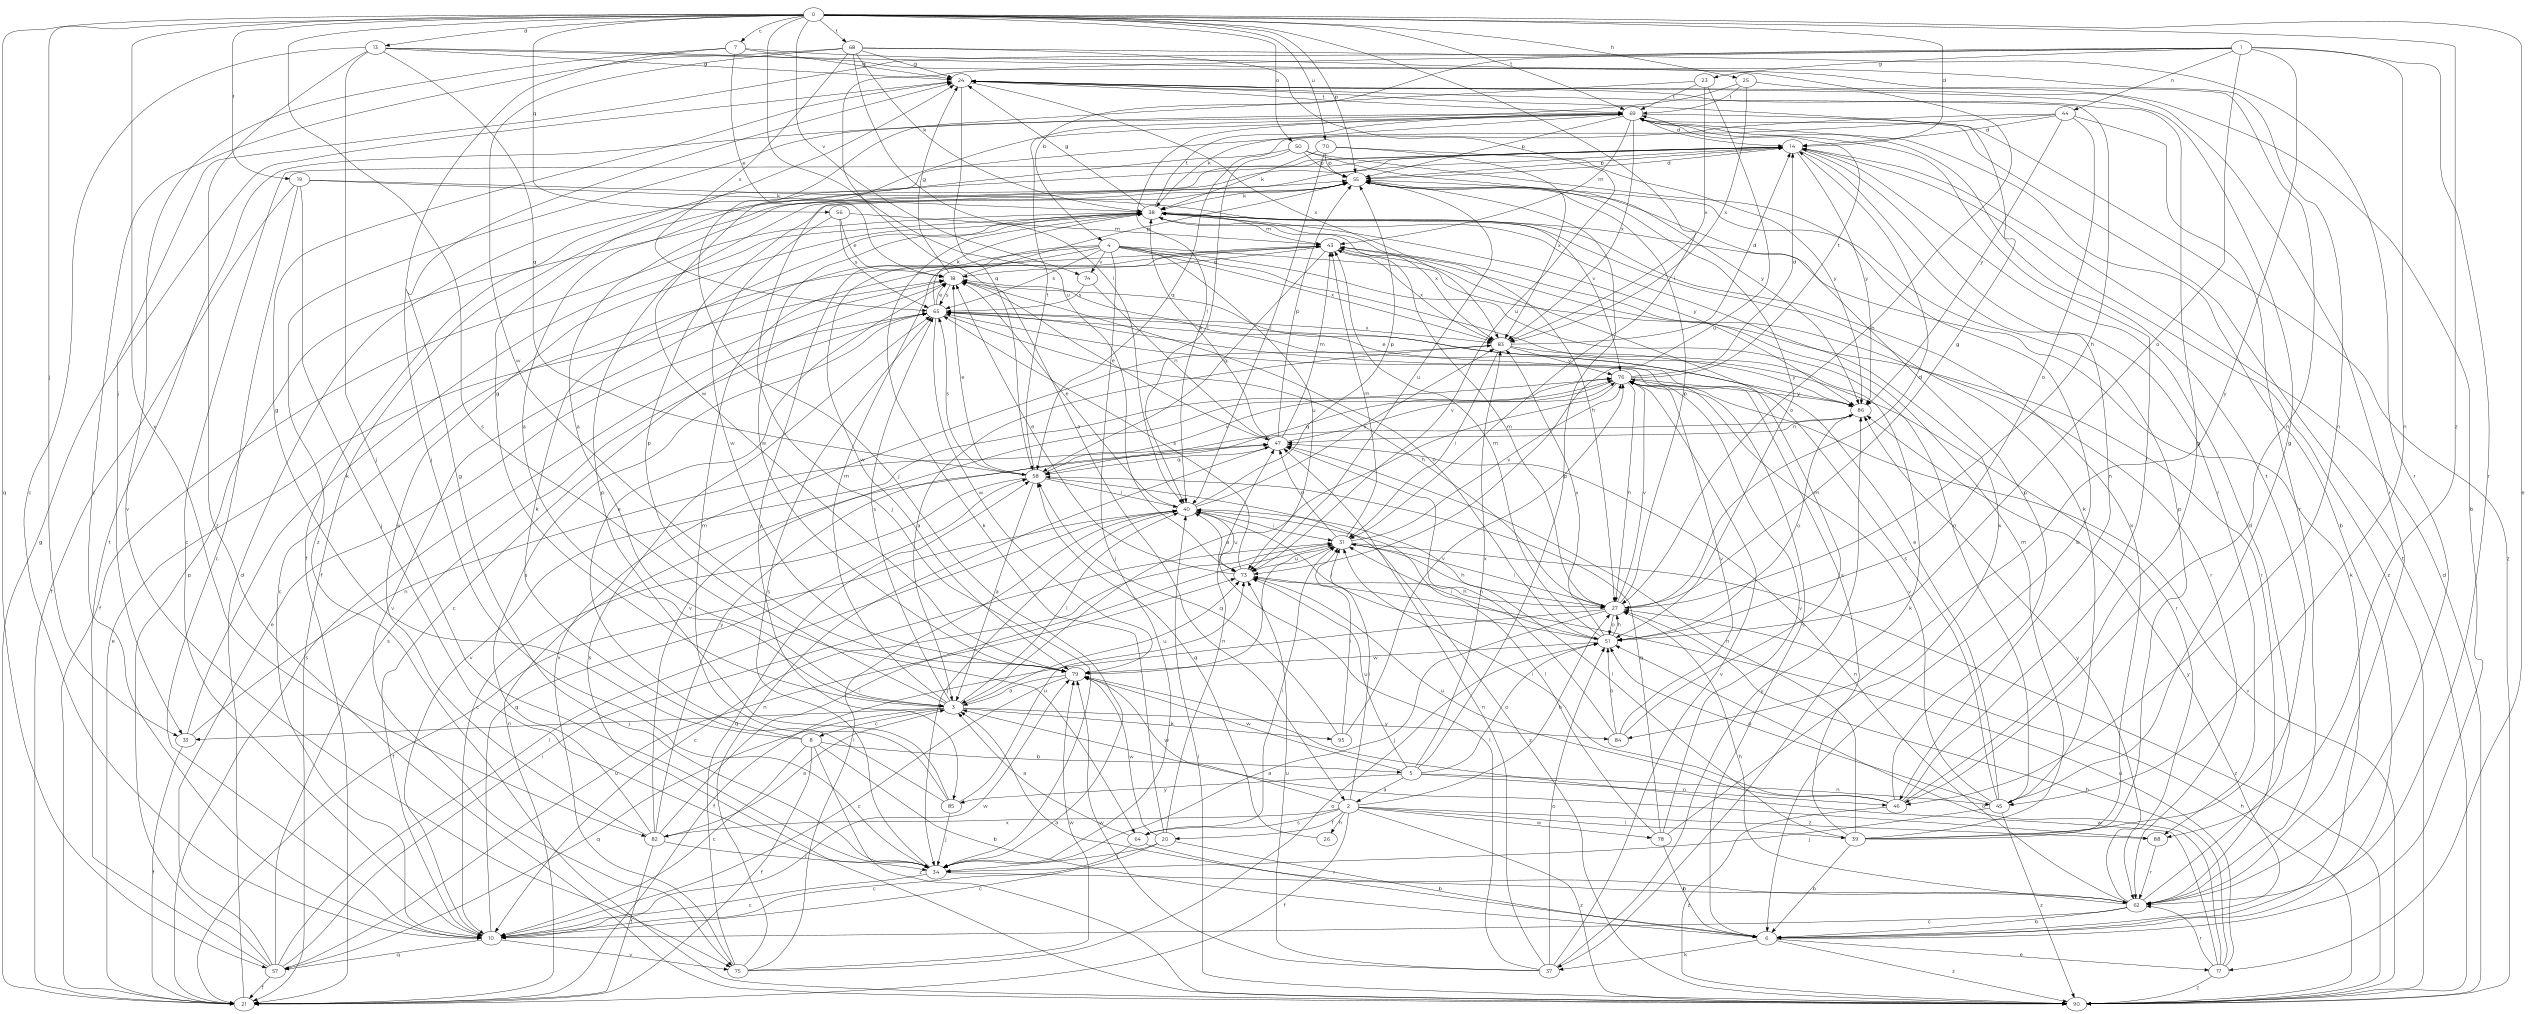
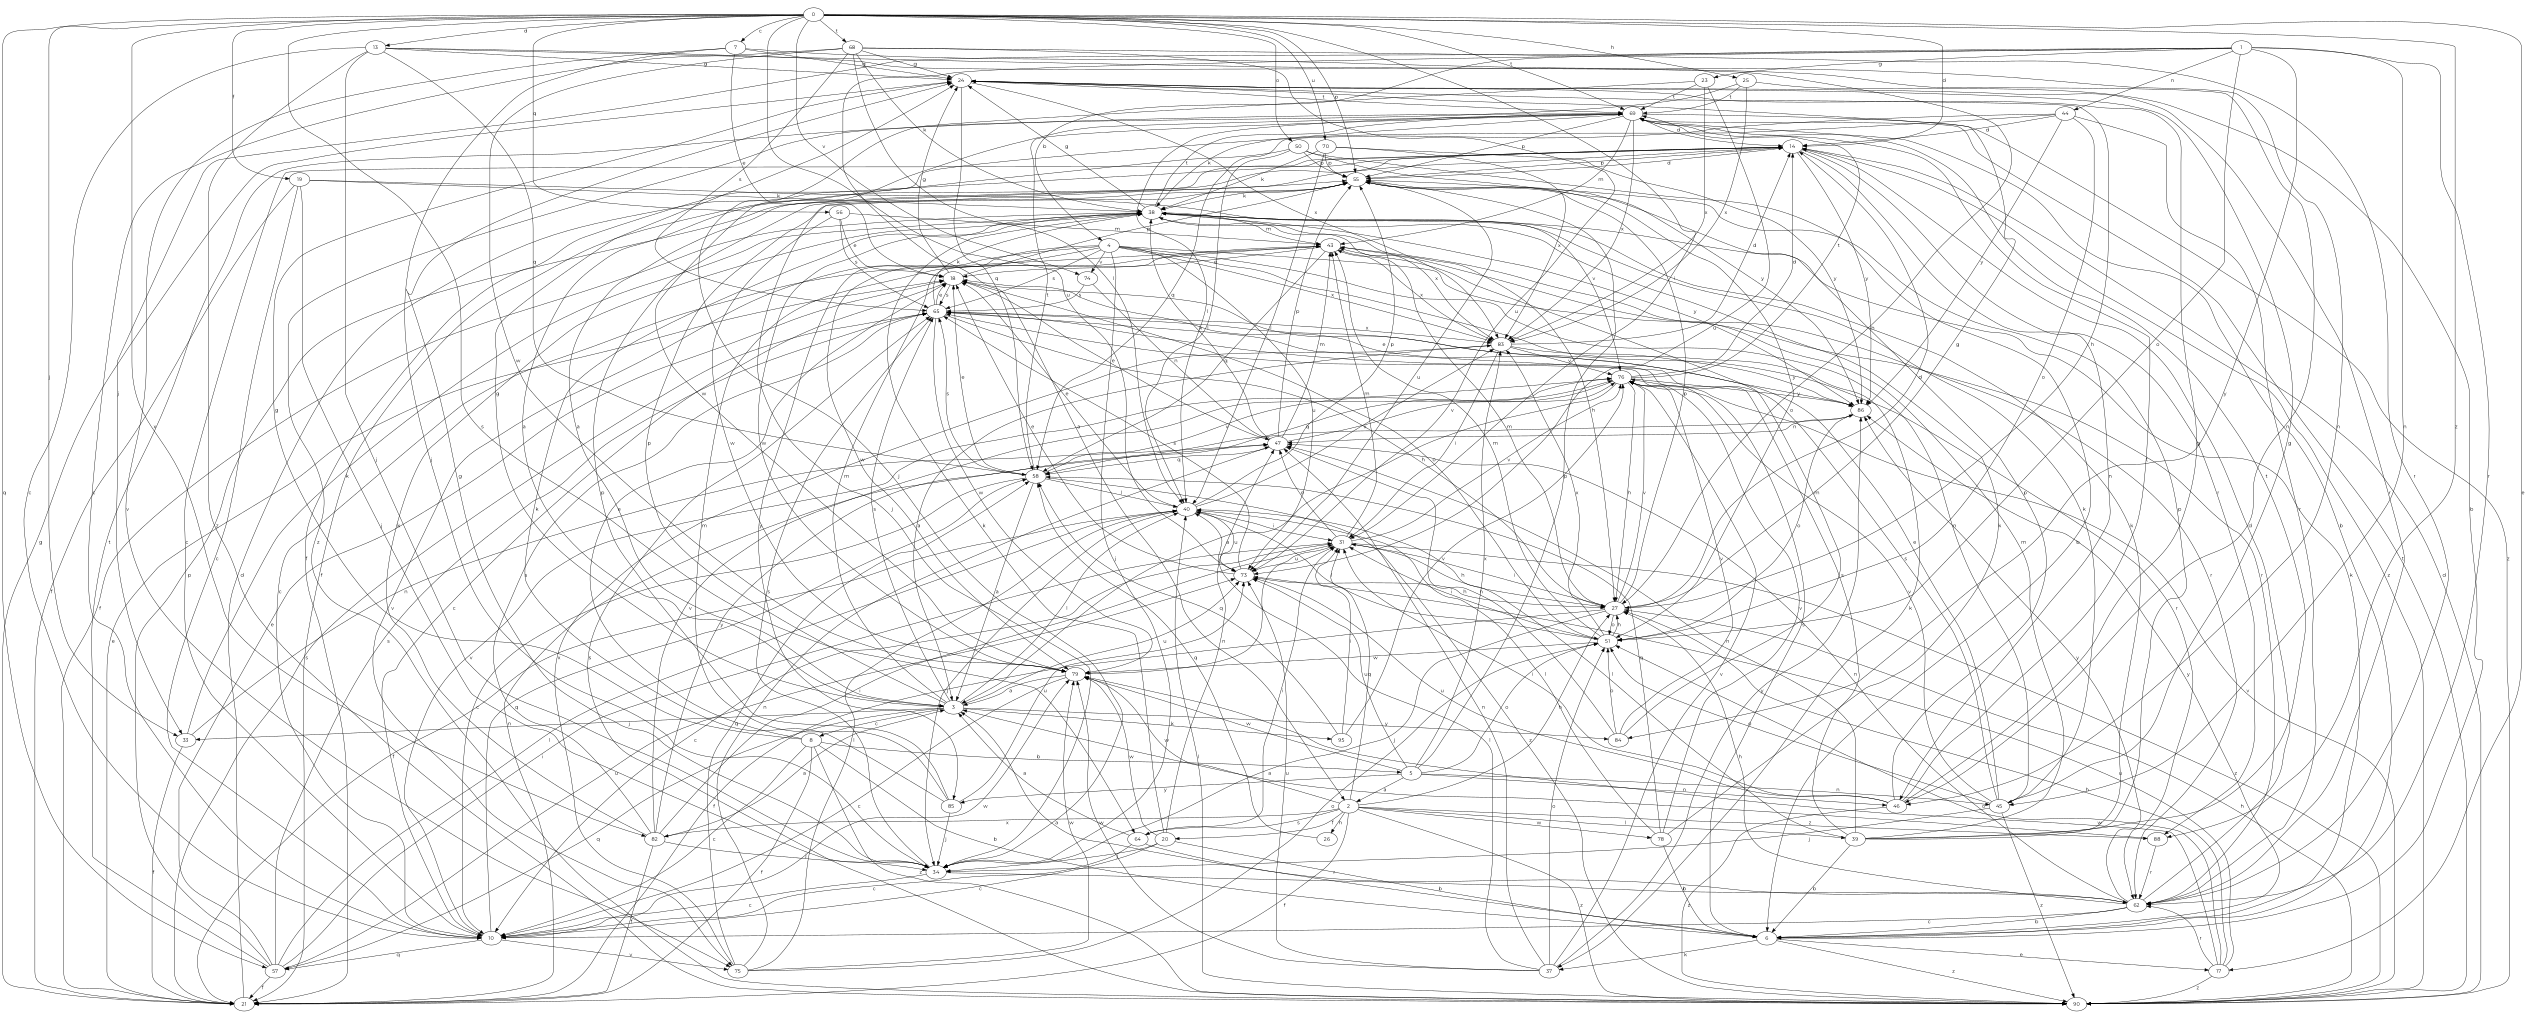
  strict digraph {
    fontname=Montserrat
    node [fontname=Montserrat]
    edge [fontname=Montserrat]
    0
    7
    13
    14
    17
    19
    25
    31
    33
    50
    55
    56
    57
    64
    68
    69
    70
    73
    74
    82
    88
    24
    34
    75
    46
    18
    27
    90
    10
    58
    21
    3
    86
    51
    62
    79
    38
    76
    83
    6
    43
    47
    40
    65
    1
    2
    4
    23
    44
    45
    84
    20
    26
    39
    78
    37
    85
    8
    n59 [label=95]
    5
    0 -> 7 [label=c]
    0 -> 13 [label=d]
    0 -> 14 [label=d]
    0 -> 17 [label=e]
    0 -> 19 [label=f]
    0 -> 25 [label=h]
    0 -> 31 [label=i]
    0 -> 33 [label=j]
    0 -> 50 [label=o]
    0 -> 55 [label=p]
    0 -> 56 [label=q]
    0 -> 57 [label=q]
    0 -> 64 [label=s]
    0 -> 68 [label=t]
    0 -> 69 [label=t]
    0 -> 70 [label=u]
    0 -> 73 [label=u]
    0 -> 74 [label=v]
    0 -> 82 [label=x]
    0 -> 88 [label=z]
    7 -> 24 [label=g]
    7 -> 34 [label=j]
    7 -> 75 [label=v]
    7 -> 46 [label=n]
    7 -> 18 [label=e]
    13 -> 24 [label=g]
    13 -> 34 [label=j]
    13 -> 46 [label=n]
    13 -> 27 [label=h]
    13 -> 90 [label=z]
    13 -> 10 [label=c]
    13 -> 58 [label=q]
    14 -> 55 [label=p]
    14 -> 88 [label=r]
    14 -> 34 [label=j]
    14 -> 46 [label=n]
    14 -> 90 [label=z]
    14 -> 10 [label=c]
    14 -> 21 [label=f]
    14 -> 3 [label=a]
    14 -> 86 [label=y]
    17 -> 73 [label=u]
    17 -> 27 [label=h]
    17 -> 90 [label=z]
    17 -> 51 [label=o]
    17 -> 62 [label=r]
    17 -> 79 [label=w]
    19 -> 34 [label=j]
    19 -> 10 [label=c]
    19 -> 21 [label=f]
    19 -> 38 [label=k]
    19 -> 76 [label=v]
    25 -> 69 [label=t]
    25 -> 90 [label=z]
    25 -> 83 [label=x]
    25 -> 6 [label=b]
    31 -> 73 [label=u]
    31 -> 27 [label=h]
    31 -> 90 [label=z]
    31 -> 10 [label=c]
    31 -> 76 [label=v]
    31 -> 43 [label=m]
    31 -> 47 [label=n]
    33 -> 21 [label=f]
    33 -> 38 [label=k]
    33 -> 47 [label=n]
    50 -> 55 [label=p]
    50 -> 3 [label=a]
    50 -> 86 [label=y]
    50 -> 6 [label=b]
    50 -> 40 [label=l]
    55 -> 14 [label=d]
    55 -> 73 [label=u]
    55 -> 51 [label=o]
    55 -> 38 [label=k]
    56 -> 18 [label=e]
    56 -> 79 [label=w]
    56 -> 43 [label=m]
    56 -> 65 [label=s]
    57 -> 31 [label=i]
    57 -> 55 [label=p]
    57 -> 69 [label=t]
    57 -> 73 [label=u]
    57 -> 18 [label=e]
    57 -> 21 [label=f]
    57 -> 40 [label=l]
    57 -> 65 [label=s]
    64 -> 31 [label=i]
    64 -> 10 [label=c]
    64 -> 3 [label=a]
    64 -> 62 [label=r]
    68 -> 73 [label=u]
    68 -> 24 [label=g]
    68 -> 10 [label=c]
    68 -> 62 [label=r]
    68 -> 79 [label=w]
    68 -> 38 [label=k]
    68 -> 40 [label=l]
    68 -> 65 [label=s]
    69 -> 14 [label=d]
    69 -> 55 [label=p]
    69 -> 90 [label=z]
    69 -> 79 [label=w]
    69 -> 38 [label=k]
    69 -> 83 [label=x]
    69 -> 6 [label=b]
    69 -> 43 [label=m]
    69 -> 40 [label=l]
    70 -> 55 [label=p]
    70 -> 86 [label=y]
    70 -> 38 [label=k]
    70 -> 83 [label=x]
    70 -> 40 [label=l]
    73 -> 18 [label=e]
    73 -> 27 [label=h]
    73 -> 65 [label=s]
    74 -> 47 [label=n]
    74 -> 65 [label=s]
    82 -> 31 [label=i]
    82 -> 34 [label=j]
    82 -> 21 [label=f]
    82 -> 3 [label=a]
    82 -> 86 [label=y]
    82 -> 38 [label=k]
    82 -> 76 [label=v]
    82 -> 65 [label=s]
    88 -> 3 [label=a]
    88 -> 62 [label=r]
    24 -> 69 [label=t]
    24 -> 27 [label=h]
    24 -> 58 [label=q]
    24 -> 62 [label=r]
    24 -> 83 [label=x]
    34 -> 24 [label=g]
    34 -> 10 [label=c]
    34 -> 62 [label=r]
    34 -> 65 [label=s]
    75 -> 58 [label=q]
    75 -> 51 [label=o]
    75 -> 79 [label=w]
    75 -> 83 [label=x]
    75 -> 47 [label=n]
    75 -> 40 [label=l]
    46 -> 31 [label=i]
    46 -> 55 [label=p]
    46 -> 69 [label=t]
    46 -> 73 [label=u]
    46 -> 24 [label=g]
    46 -> 90 [label=z]
    18 -> 55 [label=p]
    18 -> 24 [label=g]
    18 -> 10 [label=c]
    18 -> 51 [label=o]
    18 -> 65 [label=s]
    27 -> 14 [label=d]
    27 -> 31 [label=i]
    27 -> 55 [label=p]
    27 -> 24 [label=g]
    27 -> 34 [label=j]
    27 -> 21 [label=f]
    27 -> 51 [label=o]
    27 -> 76 [label=v]
    27 -> 43 [label=m]
    90 -> 14 [label=d]
    90 -> 69 [label=t]
    90 -> 27 [label=h]
    90 -> 76 [label=v]
    90 -> 40 [label=l]
    90 -> 65 [label=s]
    10 -> 57 [label=q]
    10 -> 75 [label=v]
    10 -> 58 [label=q]
    10 -> 79 [label=w]
    10 -> 76 [label=v]
    58 -> 69 [label=t]
    58 -> 18 [label=e]
    58 -> 90 [label=z]
    58 -> 10 [label=c]
    58 -> 3 [label=a]
    58 -> 76 [label=v]
    58 -> 40 [label=l]
    58 -> 65 [label=s]
    21 -> 14 [label=d]
    21 -> 24 [label=g]
    21 -> 18 [label=e]
    21 -> 47 [label=n]
    21 -> 65 [label=s]
    3 -> 33 [label=j]
    3 -> 55 [label=p]
    3 -> 57 [label=q]
    3 -> 73 [label=u]
    3 -> 24 [label=g]
    3 -> 43 [label=m]
    3 -> 40 [label=l]
    3 -> 65 [label=s]
    3 -> 84 [label=y]
    3 -> 8 [label=c]
    3 -> n59 [label=k]
    86 -> 18 [label=e]
    86 -> 51 [label=o]
    86 -> 47 [label=n]
    51 -> 31 [label=i]
    51 -> 27 [label=h]
    51 -> 79 [label=w]
    51 -> 83 [label=x]
    51 -> 43 [label=m]
    51 -> 40 [label=l]
    62 -> 14 [label=d]
    62 -> 27 [label=h]
    62 -> 10 [label=c]
    62 -> 86 [label=y]
    62 -> 6 [label=b]
    62 -> 47 [label=n]
    79 -> 31 [label=i]
    79 -> 10 [label=c]
    79 -> 3 [label=a]
    38 -> 69 [label=t]
    38 -> 24 [label=g]
    38 -> 27 [label=h]
    38 -> 21 [label=f]
    38 -> 86 [label=y]
    38 -> 79 [label=w]
    38 -> 83 [label=x]
    38 -> 43 [label=m]
    76 -> 14 [label=d]
    76 -> 69 [label=t]
    76 -> 27 [label=h]
    76 -> 58 [label=q]
    76 -> 3 [label=a]
    76 -> 86 [label=y]
    83 -> 14 [label=d]
    83 -> 31 [label=i]
    83 -> 3 [label=a]
    83 -> 86 [label=y]
    83 -> 76 [label=v]
    6 -> 17 [label=e]
    6 -> 90 [label=z]
    6 -> 3 [label=a]
    6 -> 86 [label=y]
    6 -> 38 [label=k]
    6 -> 65 [label=s]
    6 -> 37 [label=k]
    43 -> 18 [label=e]
    43 -> 10 [label=c]
    43 -> 58 [label=q]
    43 -> 62 [label=r]
    43 -> 83 [label=x]
    47 -> 55 [label=p]
    47 -> 18 [label=e]
    47 -> 58 [label=q]
    47 -> 38 [label=k]
    47 -> 76 [label=v]
    47 -> 43 [label=m]
    40 -> 31 [label=i]
    40 -> 55 [label=p]
    40 -> 73 [label=u]
    40 -> 34 [label=j]
    40 -> 18 [label=e]
    40 -> 21 [label=f]
    40 -> 83 [label=x]
    65 -> 18 [label=e]
    65 -> 27 [label=h]
    65 -> 62 [label=r]
    65 -> 79 [label=w]
    65 -> 38 [label=k]
    65 -> 83 [label=x]
    1 -> 33 [label=j]
    1 -> 51 [label=o]
    1 -> 62 [label=r]
    1 -> 2 [label=a]
    1 -> 4 [label=b]
    1 -> 23 [label=g]
    1 -> 44 [label=n]
    1 -> 45 [label=n]
    1 -> 84 [label=y]
-   2 -> 31 [label=i]
+   2 -> 31 [label=q]
    2 -> 64 [label=s]
    2 -> 82 [label=x]
    2 -> 88 [label=z]
    2 -> 27 [label=h]
    2 -> 90 [label=z]
    2 -> 21 [label=f]
    2 -> 79 [label=w]
    2 -> 20 [label=f]
    2 -> 26 [label=h]
    2 -> 39 [label=l]
    2 -> 78 [label=w]
    4 -> 73 [label=u]
    4 -> 74 [label=v]
    4 -> 34 [label=j]
    4 -> 75 [label=v]
    4 -> 62 [label=r]
    4 -> 79 [label=w]
    4 -> 83 [label=x]
    4 -> 65 [label=s]
    4 -> 45 [label=n]
    4 -> 37 [label=k]
    4 -> 85 [label=y]
    23 -> 69 [label=t]
    23 -> 73 [label=u]
    23 -> 34 [label=j]
    23 -> 83 [label=x]
    44 -> 14 [label=d]
    44 -> 58 [label=q]
    44 -> 21 [label=f]
    44 -> 86 [label=y]
    44 -> 51 [label=o]
    44 -> 62 [label=r]
    45 -> 24 [label=g]
    45 -> 34 [label=j]
    45 -> 18 [label=e]
    45 -> 90 [label=z]
    45 -> 51 [label=o]
    45 -> 38 [label=k]
    45 -> 76 [label=v]
    45 -> 65 [label=s]
    84 -> 51 [label=o]
    84 -> 76 [label=v]
    84 -> 43 [label=m]
    84 -> 47 [label=n]
    20 -> 34 [label=j]
    20 -> 10 [label=c]
    20 -> 79 [label=w]
    20 -> 38 [label=k]
    20 -> 6 [label=b]
    20 -> 47 [label=n]
    26 -> 58 [label=q]
    39 -> 55 [label=p]
    39 -> 69 [label=t]
    39 -> 38 [label=k]
    39 -> 6 [label=b]
    39 -> 43 [label=m]
    39 -> 47 [label=n]
    39 -> 40 [label=l]
    39 -> 65 [label=s]
    78 -> 58 [label=q]
    78 -> 38 [label=k]
    78 -> 76 [label=v]
    78 -> 6 [label=b]
    78 -> 40 [label=l]
    37 -> 73 [label=u]
    37 -> 86 [label=y]
    37 -> 51 [label=o]
    37 -> 79 [label=w]
    37 -> 76 [label=v]
    37 -> 47 [label=n]
    37 -> 40 [label=l]
    85 -> 55 [label=p]
    85 -> 73 [label=u]
    85 -> 34 [label=j]
    85 -> 38 [label=k]
    85 -> 43 [label=m]
    8 -> 24 [label=g]
    8 -> 18 [label=e]
    8 -> 90 [label=z]
    8 -> 10 [label=c]
    8 -> 21 [label=f]
    8 -> 6 [label=b]
    8 -> 5 [label=b]
    n59 -> 31 [label=i]
    n59 -> 58 [label=q]
    n59 -> 76 [label=v]
    5 -> 55 [label=p]
    5 -> 73 [label=u]
    5 -> 46 [label=n]
    5 -> 51 [label=o]
    5 -> 79 [label=w]
    5 -> 83 [label=x]
    5 -> 2 [label=a]
    5 -> 45 [label=n]
    5 -> 85 [label=y]
  }
